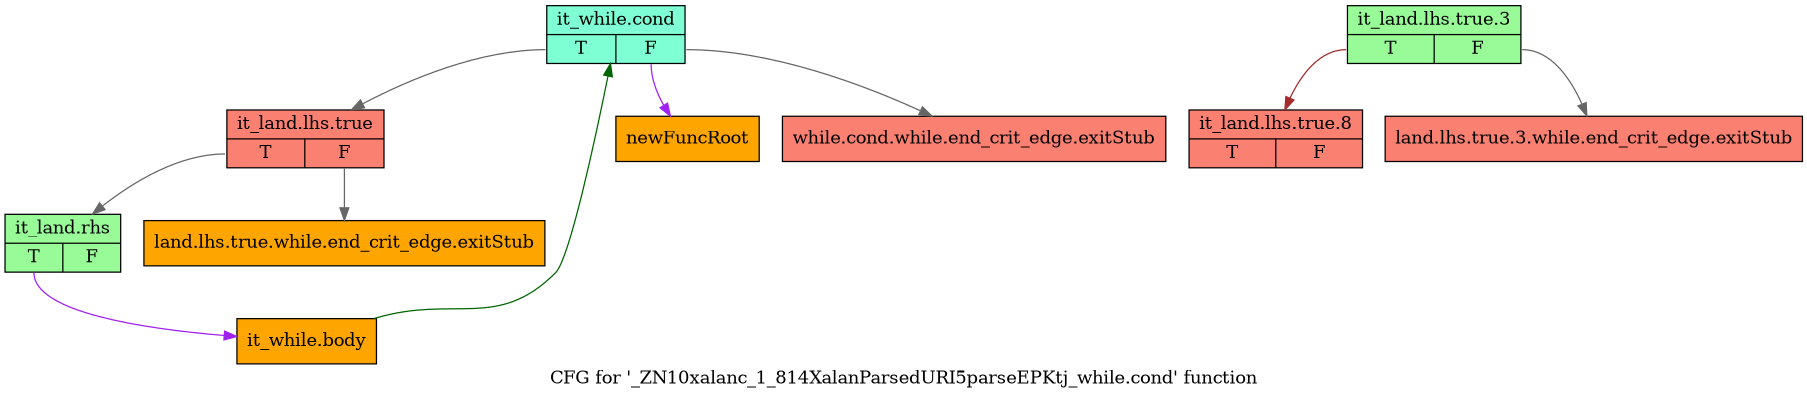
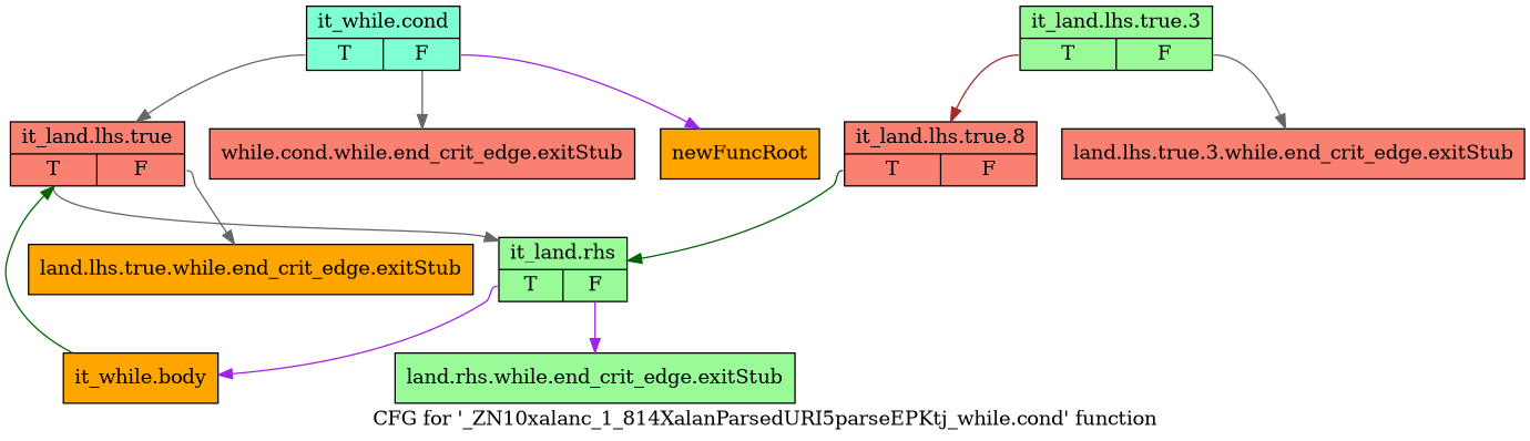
  digraph {
    label="CFG for '_ZN10xalanc_1_814XalanParsedURI5parseEPKtj_while.cond' function"
    node [fillcolor=salmon shape=record style=filled]
    edge [color=gray40 tailport=s1]
    n1 [fillcolor=orange label="{newFuncRoot}"]
    n2 [fillcolor=aquamarine label="{it_while.cond|{<s0>T|<s1>F}}"]
    n3 [label="{while.cond.while.end_crit_edge.exitStub}"]
    n4 [label="{it_land.lhs.true|{<s0>T|<s1>F}}"]
    n5 [fillcolor=orange label="{land.lhs.true.while.end_crit_edge.exitStub}"]
    n6 [fillcolor=palegreen label="{it_land.rhs|{<s0>T|<s1>F}}"]
    n7 [label="{land.lhs.true.3.while.end_crit_edge.exitStub}"]
+   n8 [fillcolor=palegreen label="{land.rhs.while.end_crit_edge.exitStub}"]
    n9 [fillcolor=palegreen label="{it_land.lhs.true.3|{<s0>T|<s1>F}}"]
    n10 [label="{it_land.lhs.true.8|{<s0>T|<s1>F}}"]
    n11 [fillcolor=orange label="{it_while.body}"]
    n2 -> n1 [color=purple]
    n2 -> n3
    n2 -> n4 [tailport=s0]
    n4 -> n5
    n4 -> n6 [tailport=s0]
+   n6 -> n8 [color=purple]
    n6 -> n11 [color=purple tailport=s0]
    n9 -> n7
    n9 -> n10 [color=brown tailport=s0]
-   n11 -> n2 [color=darkgreen]
+   n10 -> n6 [color=darkgreen tailport=s0]
+   n11 -> n4 [color=darkgreen]
  }
